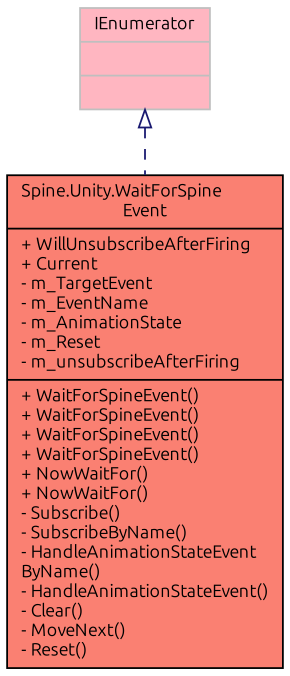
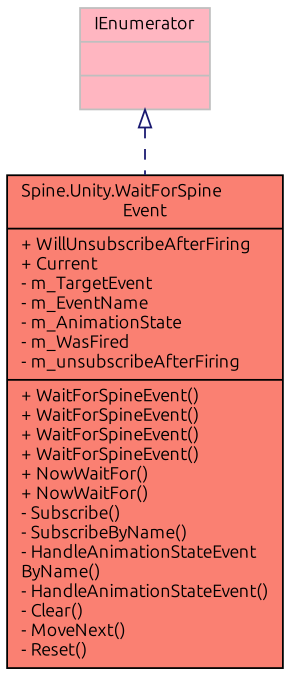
  digraph {
    fontname=Ubuntu
    node [fontname=Ubuntu fontsize=10 shape=record style=filled]
-   n1 [color=black fillcolor=salmon fontcolor=black height=0.2 label="{Spine.Unity.WaitForSpine\lEvent\n|+ WillUnsubscribeAfterFiring\l+ Current\l- m_TargetEvent\l- m_EventName\l- m_AnimationState\l- m_Reset\l- m_unsubscribeAfterFiring\l|+ WaitForSpineEvent()\l+ WaitForSpineEvent()\l+ WaitForSpineEvent()\l+ WaitForSpineEvent()\l+ NowWaitFor()\l+ NowWaitFor()\l- Subscribe()\l- SubscribeByName()\l- HandleAnimationStateEvent\lByName()\l- HandleAnimationStateEvent()\l- Clear()\l- MoveNext()\l- Reset()\l}" width=0.4]
+   n1 [color=black fillcolor=salmon fontcolor=black height=0.2 label="{Spine.Unity.WaitForSpine\lEvent\n|+ WillUnsubscribeAfterFiring\l+ Current\l- m_TargetEvent\l- m_EventName\l- m_AnimationState\l- m_WasFired\l- m_unsubscribeAfterFiring\l|+ WaitForSpineEvent()\l+ WaitForSpineEvent()\l+ WaitForSpineEvent()\l+ WaitForSpineEvent()\l+ NowWaitFor()\l+ NowWaitFor()\l- Subscribe()\l- SubscribeByName()\l- HandleAnimationStateEvent\lByName()\l- HandleAnimationStateEvent()\l- Clear()\l- MoveNext()\l- Reset()\l}" width=0.4]
    n2 [color=grey75 fillcolor=lightpink height=0.2 label="{IEnumerator\n||}" width=0.4]
    n2 -> n1 [arrowtail=onormal color=midnightblue dir=back fontname=Ubuntu fontsize=10 labelfontname=Helvetica labelfontsize=10 style=dashed]
  }
